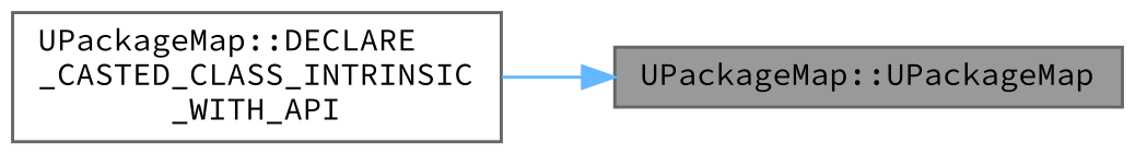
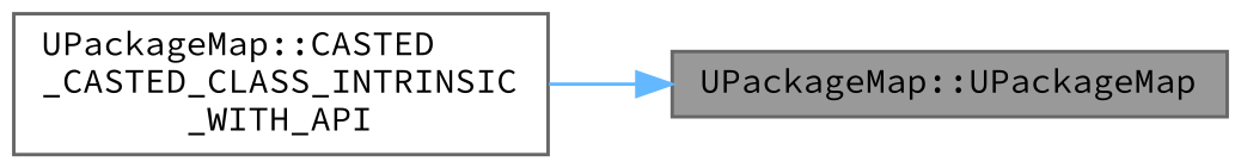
  digraph {
    rankdir=RL
    fontname="Source Code Pro"
    node [fontname="Source Code Pro" fontsize=10 shape=box style=filled]
    n1 [color=gray40 fillcolor=grey60 fontcolor=black height=0.2 label="UPackageMap::UPackageMap" width=0.4]
-   n2 [color=grey40 fillcolor=white height=0.2 label="UPackageMap::DECLARE\l_CASTED_CLASS_INTRINSIC\l_WITH_API" width=0.4]
+   n2 [color=grey40 fillcolor=white height=0.2 label="UPackageMap::CASTED\l_CASTED_CLASS_INTRINSIC\l_WITH_API" width=0.4]
    n1 -> n2 [color=steelblue1 dir=back fontname="Source Code Pro" fontsize=10 labelfontname=Helvetica labelfontsize=10 style=solid]
  }
